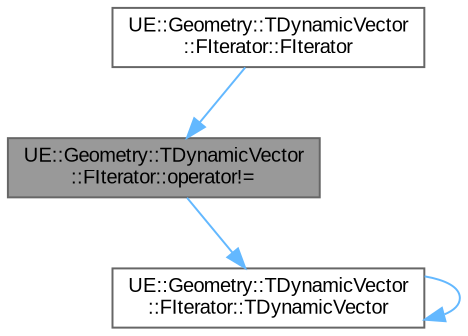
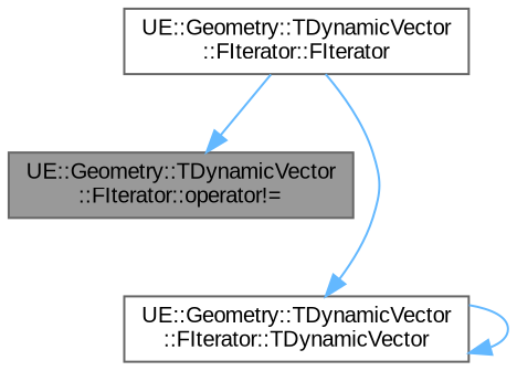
  digraph {
    fontname="Liberation Sans"
    rankdir=TB
    node [color=grey40 fillcolor=white fontname="Liberation Sans" fontsize=10 shape=box style=filled]
    edge [color=steelblue1 fontname="Liberation Sans" fontsize=10 labelfontname=Helvetica labelfontsize=10 style=solid]
    n1 [color=gray40 fillcolor=grey60 fontcolor=black height=0.2 label="UE::Geometry::TDynamicVector\l::FIterator::operator!=" width=0.4]
    n2 [height=0.2 label="UE::Geometry::TDynamicVector\l::FIterator::FIterator" width=0.4]
    n3 [height=0.2 label="UE::Geometry::TDynamicVector\l::FIterator::TDynamicVector" width=0.4]
    n2 -> n1
-   n1 -> n3
+   n2 -> n3
    n3 -> n3
  }
